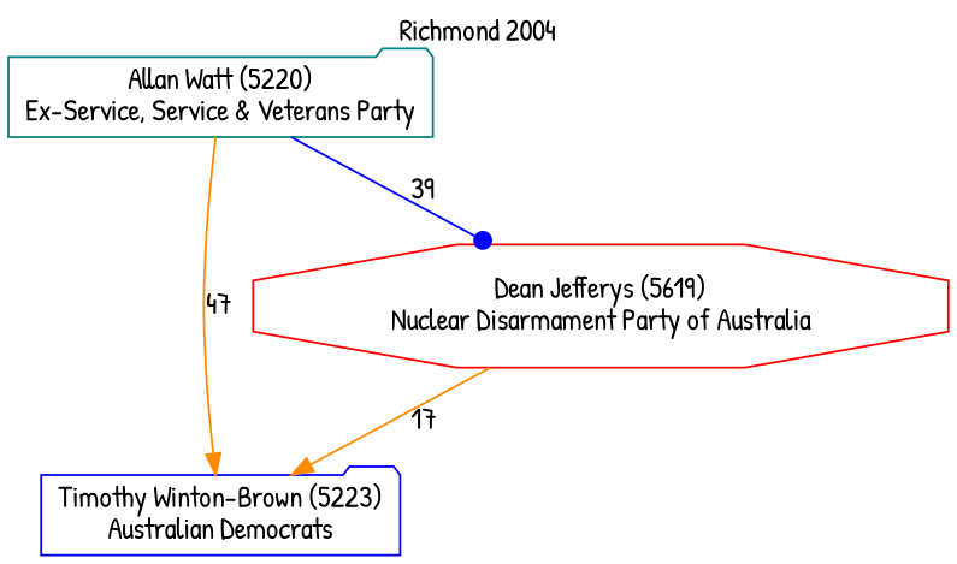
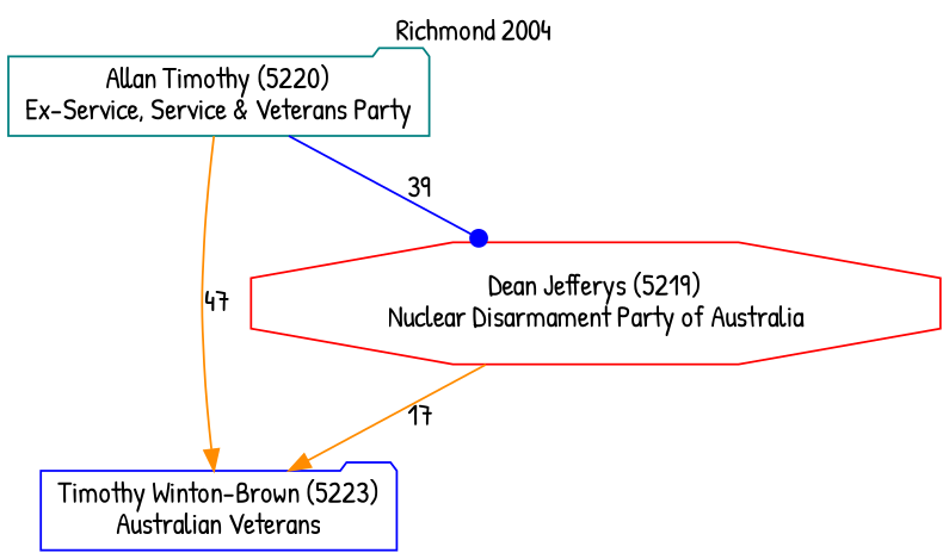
  digraph {
    fontname="Patrick Hand"
    label="Richmond 2004"
    labelloc=t
    mclimit=10
    node [fontname="Patrick Hand" shape=folder]
    edge [arrowhead=normal color=darkorange fontname="Patrick Hand"]
-   n1 [color=blue label="Timothy Winton-Brown (5223)\nAustralian Democrats"]
-   n2 [color=teal label="Allan Watt (5220)\nEx-Service, Service & Veterans Party"]
-   n3 [color=red label="Dean Jefferys (5619)\nNuclear Disarmament Party of Australia" shape=octagon]
+   n1 [color=blue label="Timothy Winton-Brown (5223)\nAustralian Veterans"]
+   n2 [color=teal label="Allan Timothy (5220)\nEx-Service, Service & Veterans Party"]
+   n3 [color=red label="Dean Jefferys (5219)\nNuclear Disarmament Party of Australia" shape=octagon]
    n2 -> n1 [label=47]
    n2 -> n3 [arrowhead=dot color=blue label=39]
    n3 -> n1 [label=17]
  }
